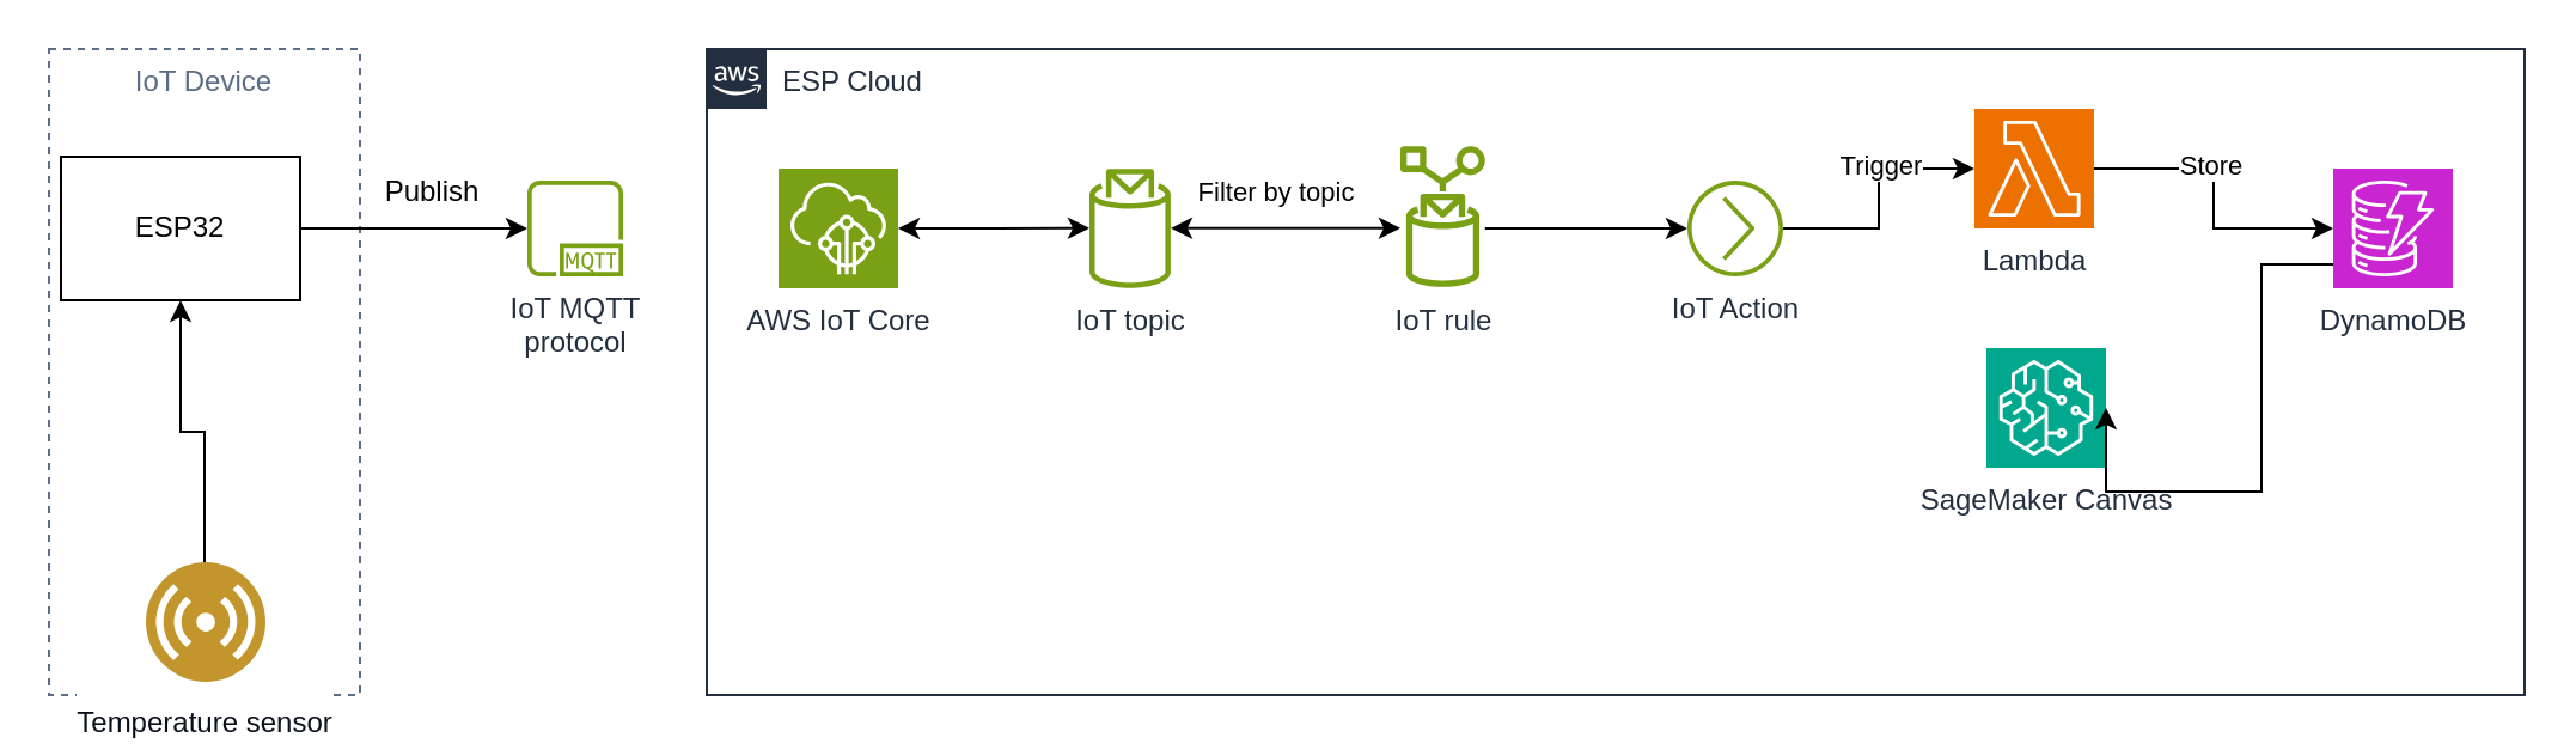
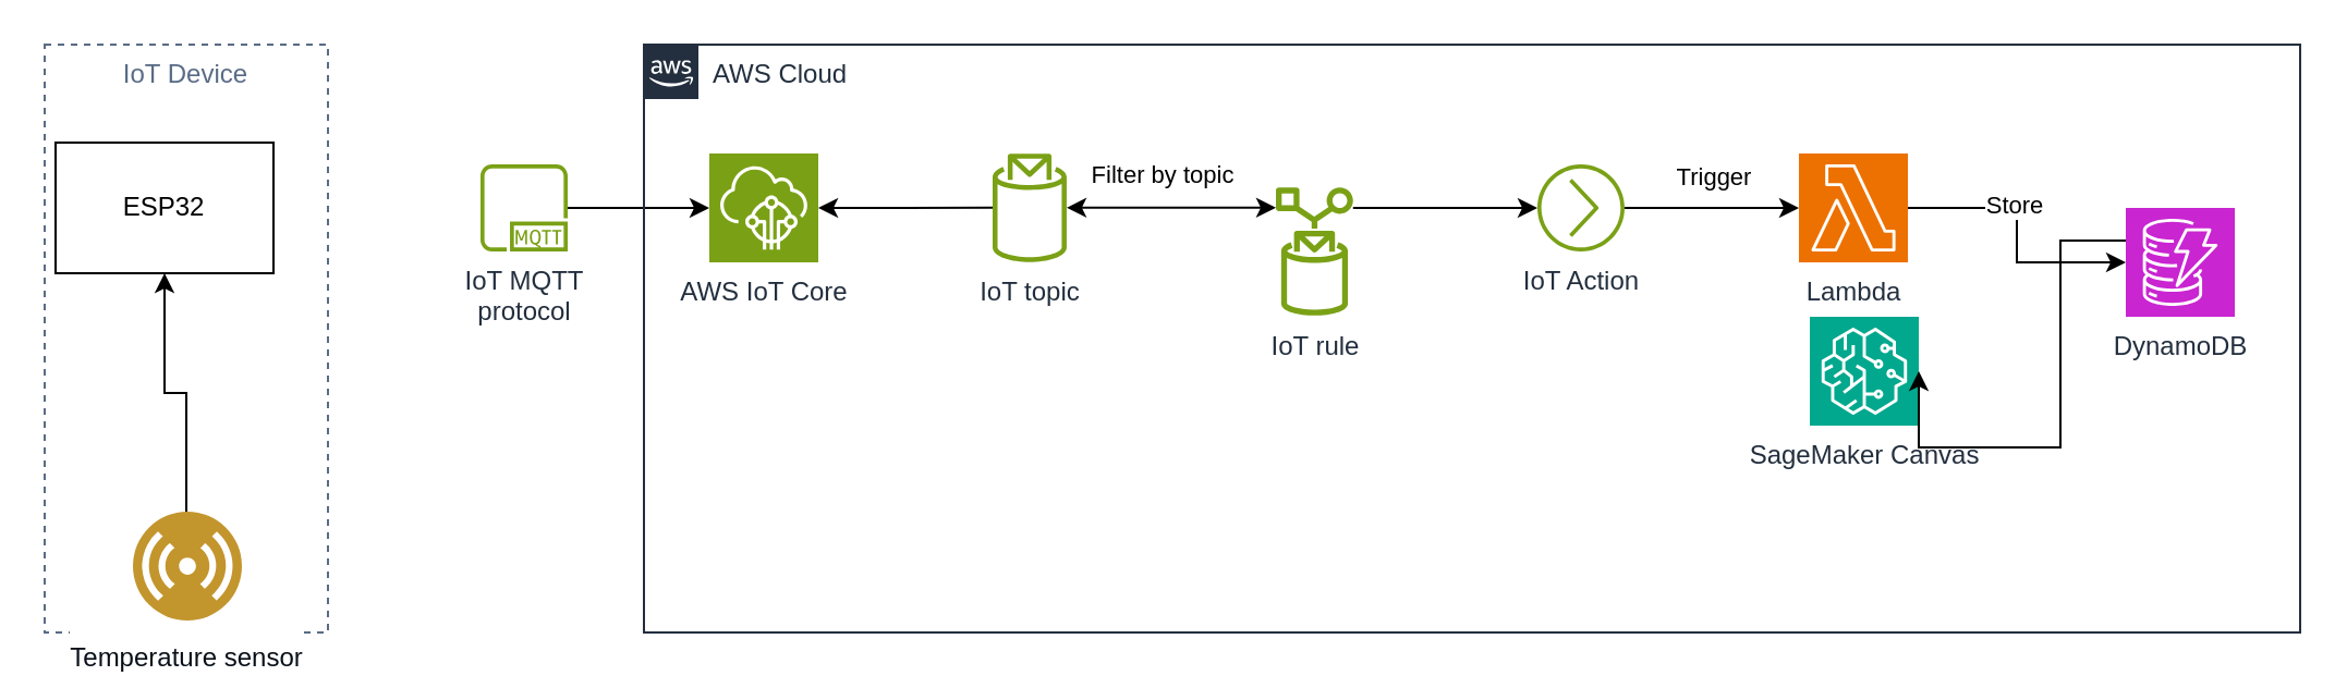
  <mxCell id="0" />
  <mxCell id="1" parent="0" />
  <mxCell id="2" value="IoT Device" style="fillColor=none;strokeColor=#5A6C86;dashed=1;verticalAlign=top;fontStyle=0;fontColor=#5A6C86;whiteSpace=wrap;html=1;" vertex="1" parent="1"><mxGeometry x="20" y="20" width="130" height="270" as="geometry" /></mxCell>
- <mxCell id="3" style="edgeStyle=orthogonalEdgeStyle;rounded=0;orthogonalLoop=1;jettySize=auto;html=1;" edge="1" parent="1" source="4" target="8"><mxGeometry relative="1" as="geometry" /></mxCell>
  <mxCell id="4" value="&lt;div&gt;ESP32&lt;/div&gt;" style="rounded=0;whiteSpace=wrap;html=1;" vertex="1" parent="1"><mxGeometry x="25" y="65" width="100" height="60" as="geometry" /></mxCell>
  <mxCell id="5" style="edgeStyle=orthogonalEdgeStyle;rounded=0;orthogonalLoop=1;jettySize=auto;html=1;" edge="1" parent="1" source="6" target="4"><mxGeometry relative="1" as="geometry" /></mxCell>
  <mxCell id="6" value="&lt;p style=&quot;line-height: 0%;&quot;&gt;&lt;font color=&quot;#091019&quot;&gt;Temperature sensor&lt;/font&gt;&lt;/p&gt;" style="image;aspect=fixed;perimeter=ellipsePerimeter;html=1;align=center;shadow=0;dashed=0;fontColor=#4277BB;labelBackgroundColor=default;fontSize=12;spacingTop=0;image=img/lib/ibm/users/sensor.svg;flipV=0;flipH=1;labelPosition=center;verticalLabelPosition=bottom;verticalAlign=top;textDirection=ltr;spacing=0;" vertex="1" parent="1"><mxGeometry x="60" y="235" width="50" height="50" as="geometry" /></mxCell>
+ <mxCell id="7" style="edgeStyle=orthogonalEdgeStyle;rounded=0;orthogonalLoop=1;jettySize=auto;html=1;" edge="1" parent="1" source="8" target="12"><mxGeometry relative="1" as="geometry" /></mxCell>
  <mxCell id="8" value="IoT MQTT&lt;br&gt;protocol" style="sketch=0;outlineConnect=0;fontColor=#232F3E;gradientColor=none;fillColor=#7AA116;strokeColor=none;dashed=0;verticalLabelPosition=bottom;verticalAlign=top;align=center;html=1;fontSize=12;fontStyle=0;aspect=fixed;pointerEvents=1;shape=mxgraph.aws4.mqtt_protocol;" vertex="1" parent="1"><mxGeometry x="220" y="75" width="40" height="40" as="geometry" /></mxCell>
- <mxCell id="9" value="Publish" style="text;html=1;align=center;verticalAlign=middle;resizable=0;points=[];autosize=1;strokeColor=none;fillColor=none;" vertex="1" parent="1"><mxGeometry x="150" y="65" width="60" height="30" as="geometry" /></mxCell>
- <mxCell id="10" value="ESP Cloud" style="points=[[0,0],[0.25,0],[0.5,0],[0.75,0],[1,0],[1,0.25],[1,0.5],[1,0.75],[1,1],[0.75,1],[0.5,1],[0.25,1],[0,1],[0,0.75],[0,0.5],[0,0.25]];outlineConnect=0;gradientColor=none;html=1;whiteSpace=wrap;fontSize=12;fontStyle=0;container=1;pointerEvents=0;collapsible=0;recursiveResize=0;shape=mxgraph.aws4.group;grIcon=mxgraph.aws4.group_aws_cloud_alt;strokeColor=#232F3E;fillColor=none;verticalAlign=top;align=left;spacingLeft=30;fontColor=#232F3E;dashed=0;" vertex="1" parent="1"><mxGeometry x="295" y="20" width="760" height="270" as="geometry" /></mxCell>
- <mxCell id="11" style="edgeStyle=orthogonalEdgeStyle;rounded=0;orthogonalLoop=1;jettySize=auto;html=1;startArrow=classic;startFill=1;" edge="1" parent="10" source="12" target="15"><mxGeometry relative="1" as="geometry" /></mxCell>
+ <mxCell id="10" value="AWS Cloud" style="points=[[0,0],[0.25,0],[0.5,0],[0.75,0],[1,0],[1,0.25],[1,0.5],[1,0.75],[1,1],[0.75,1],[0.5,1],[0.25,1],[0,1],[0,0.75],[0,0.5],[0,0.25]];outlineConnect=0;gradientColor=none;html=1;whiteSpace=wrap;fontSize=12;fontStyle=0;container=1;pointerEvents=0;collapsible=0;recursiveResize=0;shape=mxgraph.aws4.group;grIcon=mxgraph.aws4.group_aws_cloud_alt;strokeColor=#232F3E;fillColor=none;verticalAlign=top;align=left;spacingLeft=30;fontColor=#232F3E;dashed=0;" vertex="1" parent="1"><mxGeometry x="295" y="20" width="760" height="270" as="geometry" /></mxCell>
+ <mxCell id="11" style="edgeStyle=orthogonalEdgeStyle;rounded=0;orthogonalLoop=1;jettySize=auto;html=1;startArrow=classic;startFill=1;endArrow=none;" edge="1" parent="10" source="12" target="15"><mxGeometry relative="1" as="geometry" /></mxCell>
  <mxCell id="12" value="AWS IoT Core" style="sketch=0;points=[[0,0,0],[0.25,0,0],[0.5,0,0],[0.75,0,0],[1,0,0],[0,1,0],[0.25,1,0],[0.5,1,0],[0.75,1,0],[1,1,0],[0,0.25,0],[0,0.5,0],[0,0.75,0],[1,0.25,0],[1,0.5,0],[1,0.75,0]];outlineConnect=0;fontColor=#232F3E;fillColor=#7AA116;strokeColor=#ffffff;dashed=0;verticalLabelPosition=bottom;verticalAlign=top;align=center;html=1;fontSize=12;fontStyle=0;aspect=fixed;shape=mxgraph.aws4.resourceIcon;resIcon=mxgraph.aws4.iot_core;" vertex="1" parent="10"><mxGeometry x="30" y="50" width="50" height="50" as="geometry" /></mxCell>
  <mxCell id="13" style="edgeStyle=orthogonalEdgeStyle;rounded=0;orthogonalLoop=1;jettySize=auto;html=1;startArrow=classic;startFill=1;" edge="1" parent="10" source="15" target="17"><mxGeometry relative="1" as="geometry"><Array as="points"><mxPoint x="270" y="75" /><mxPoint x="270" y="75" /></Array></mxGeometry></mxCell>
  <mxCell id="14" value="Filter by topic" style="edgeLabel;html=1;align=center;verticalAlign=middle;resizable=0;points=[];" vertex="1" connectable="0" parent="13"><mxGeometry x="-0.093" relative="1" as="geometry"><mxPoint y="-15" as="offset" /></mxGeometry></mxCell>
  <mxCell id="15" value="IoT topic" style="sketch=0;outlineConnect=0;fontColor=#232F3E;gradientColor=none;fillColor=#7AA116;strokeColor=none;dashed=0;verticalLabelPosition=bottom;verticalAlign=top;align=center;html=1;fontSize=12;fontStyle=0;aspect=fixed;pointerEvents=1;shape=mxgraph.aws4.topic_2;" vertex="1" parent="10"><mxGeometry x="160" y="50" width="33.97" height="50" as="geometry" /></mxCell>
  <mxCell id="16" style="edgeStyle=orthogonalEdgeStyle;rounded=0;orthogonalLoop=1;jettySize=auto;html=1;" edge="1" parent="10" source="17" target="18"><mxGeometry relative="1" as="geometry"><Array as="points"><mxPoint x="340" y="75" /><mxPoint x="340" y="75" /></Array></mxGeometry></mxCell>
- <mxCell id="17" value="&lt;div&gt;IoT rule&lt;/div&gt;" style="sketch=0;outlineConnect=0;fontColor=#232F3E;gradientColor=none;fillColor=#7AA116;strokeColor=none;dashed=0;verticalLabelPosition=bottom;verticalAlign=top;align=center;html=1;fontSize=12;fontStyle=0;aspect=fixed;pointerEvents=1;shape=mxgraph.aws4.rule;" vertex="1" parent="10"><mxGeometry x="290" y="40" width="35.39" height="60" as="geometry" /></mxCell>
+ <mxCell id="17" value="&lt;div&gt;IoT rule&lt;/div&gt;" style="sketch=0;outlineConnect=0;fontColor=#232F3E;gradientColor=none;fillColor=#7AA116;strokeColor=none;dashed=0;verticalLabelPosition=bottom;verticalAlign=top;align=center;html=1;fontSize=12;fontStyle=0;aspect=fixed;pointerEvents=1;shape=mxgraph.aws4.rule;" vertex="1" parent="10"><mxGeometry x="290" y="65" width="35.39" height="60" as="geometry" /></mxCell>
  <mxCell id="18" value="&lt;div&gt;IoT Action&lt;/div&gt;" style="sketch=0;outlineConnect=0;fontColor=#232F3E;gradientColor=none;fillColor=#7AA116;strokeColor=none;dashed=0;verticalLabelPosition=bottom;verticalAlign=top;align=center;html=1;fontSize=12;fontStyle=0;aspect=fixed;pointerEvents=1;shape=mxgraph.aws4.action;" vertex="1" parent="10"><mxGeometry x="410" y="55" width="40" height="40" as="geometry" /></mxCell>
- <mxCell id="19" value="Lambda" style="sketch=0;points=[[0,0,0],[0.25,0,0],[0.5,0,0],[0.75,0,0],[1,0,0],[0,1,0],[0.25,1,0],[0.5,1,0],[0.75,1,0],[1,1,0],[0,0.25,0],[0,0.5,0],[0,0.75,0],[1,0.25,0],[1,0.5,0],[1,0.75,0]];outlineConnect=0;fontColor=#232F3E;fillColor=#ED7100;strokeColor=#ffffff;dashed=0;verticalLabelPosition=bottom;verticalAlign=top;align=center;html=1;fontSize=12;fontStyle=0;aspect=fixed;shape=mxgraph.aws4.resourceIcon;resIcon=mxgraph.aws4.lambda;" vertex="1" parent="10"><mxGeometry x="530" y="25" width="50" height="50" as="geometry" /></mxCell>
+ <mxCell id="19" value="Lambda" style="sketch=0;points=[[0,0,0],[0.25,0,0],[0.5,0,0],[0.75,0,0],[1,0,0],[0,1,0],[0.25,1,0],[0.5,1,0],[0.75,1,0],[1,1,0],[0,0.25,0],[0,0.5,0],[0,0.75,0],[1,0.25,0],[1,0.5,0],[1,0.75,0]];outlineConnect=0;fontColor=#232F3E;fillColor=#ED7100;strokeColor=#ffffff;dashed=0;verticalLabelPosition=bottom;verticalAlign=top;align=center;html=1;fontSize=12;fontStyle=0;aspect=fixed;shape=mxgraph.aws4.resourceIcon;resIcon=mxgraph.aws4.lambda;" vertex="1" parent="10"><mxGeometry x="530" y="50" width="50" height="50" as="geometry" /></mxCell>
  <mxCell id="20" style="edgeStyle=orthogonalEdgeStyle;rounded=0;orthogonalLoop=1;jettySize=auto;html=1;entryX=0;entryY=0.5;entryDx=0;entryDy=0;entryPerimeter=0;" edge="1" parent="10" source="18" target="19"><mxGeometry relative="1" as="geometry" /></mxCell>
  <mxCell id="21" value="Trigger" style="edgeLabel;html=1;align=center;verticalAlign=middle;resizable=0;points=[];" vertex="1" connectable="0" parent="20"><mxGeometry x="-0.003" relative="1" as="geometry"><mxPoint y="-15" as="offset" /></mxGeometry></mxCell>
- <mxCell id="22" value="DynamoDB" style="sketch=0;points=[[0,0,0],[0.25,0,0],[0.5,0,0],[0.75,0,0],[1,0,0],[0,1,0],[0.25,1,0],[0.5,1,0],[0.75,1,0],[1,1,0],[0,0.25,0],[0,0.5,0],[0,0.75,0],[1,0.25,0],[1,0.5,0],[1,0.75,0]];outlineConnect=0;fontColor=#232F3E;fillColor=#C925D1;strokeColor=#ffffff;dashed=0;verticalLabelPosition=bottom;verticalAlign=top;align=center;html=1;fontSize=12;fontStyle=0;aspect=fixed;shape=mxgraph.aws4.resourceIcon;resIcon=mxgraph.aws4.dynamodb;" vertex="1" parent="10"><mxGeometry x="680" y="50" width="50" height="50" as="geometry" /></mxCell>
+ <mxCell id="22" value="DynamoDB" style="sketch=0;points=[[0,0,0],[0.25,0,0],[0.5,0,0],[0.75,0,0],[1,0,0],[0,1,0],[0.25,1,0],[0.5,1,0],[0.75,1,0],[1,1,0],[0,0.25,0],[0,0.5,0],[0,0.75,0],[1,0.25,0],[1,0.5,0],[1,0.75,0]];outlineConnect=0;fontColor=#232F3E;fillColor=#C925D1;strokeColor=#ffffff;dashed=0;verticalLabelPosition=bottom;verticalAlign=top;align=center;html=1;fontSize=12;fontStyle=0;aspect=fixed;shape=mxgraph.aws4.resourceIcon;resIcon=mxgraph.aws4.dynamodb;" vertex="1" parent="10"><mxGeometry x="680" y="75" width="50" height="50" as="geometry" /></mxCell>
  <mxCell id="23" style="edgeStyle=orthogonalEdgeStyle;rounded=0;orthogonalLoop=1;jettySize=auto;html=1;" edge="1" parent="10" source="19" target="22"><mxGeometry relative="1" as="geometry" /></mxCell>
  <mxCell id="24" value="Store" style="edgeLabel;html=1;align=center;verticalAlign=middle;resizable=0;points=[];" vertex="1" connectable="0" parent="23"><mxGeometry x="0.043" y="-2" relative="1" as="geometry"><mxPoint y="-17" as="offset" /></mxGeometry></mxCell>
  <mxCell id="25" value="SageMaker Canvas" style="sketch=0;points=[[0,0,0],[0.25,0,0],[0.5,0,0],[0.75,0,0],[1,0,0],[0,1,0],[0.25,1,0],[0.5,1,0],[0.75,1,0],[1,1,0],[0,0.25,0],[0,0.5,0],[0,0.75,0],[1,0.25,0],[1,0.5,0],[1,0.75,0]];outlineConnect=0;fontColor=#232F3E;fillColor=#01A88D;strokeColor=#ffffff;dashed=0;verticalLabelPosition=bottom;verticalAlign=top;align=center;html=1;fontSize=12;fontStyle=0;aspect=fixed;shape=mxgraph.aws4.resourceIcon;resIcon=mxgraph.aws4.sagemaker;" vertex="1" parent="10"><mxGeometry x="535" y="125" width="50" height="50" as="geometry" /></mxCell>
  <mxCell id="26" style="edgeStyle=orthogonalEdgeStyle;rounded=0;orthogonalLoop=1;jettySize=auto;html=1;entryX=1;entryY=0.5;entryDx=0;entryDy=0;entryPerimeter=0;" edge="1" parent="10" source="22" target="25"><mxGeometry relative="1" as="geometry"><mxPoint x="660" y="90" as="sourcePoint" /><Array as="points"><mxPoint x="650" y="90" /><mxPoint x="650" y="185" /></Array></mxGeometry></mxCell>
